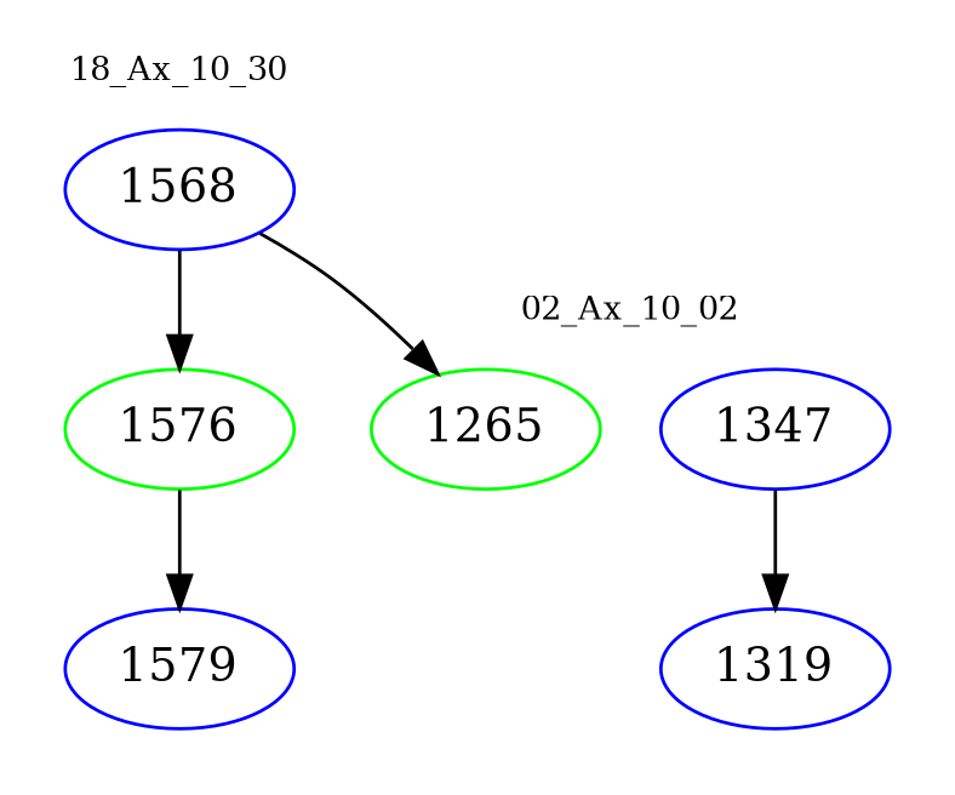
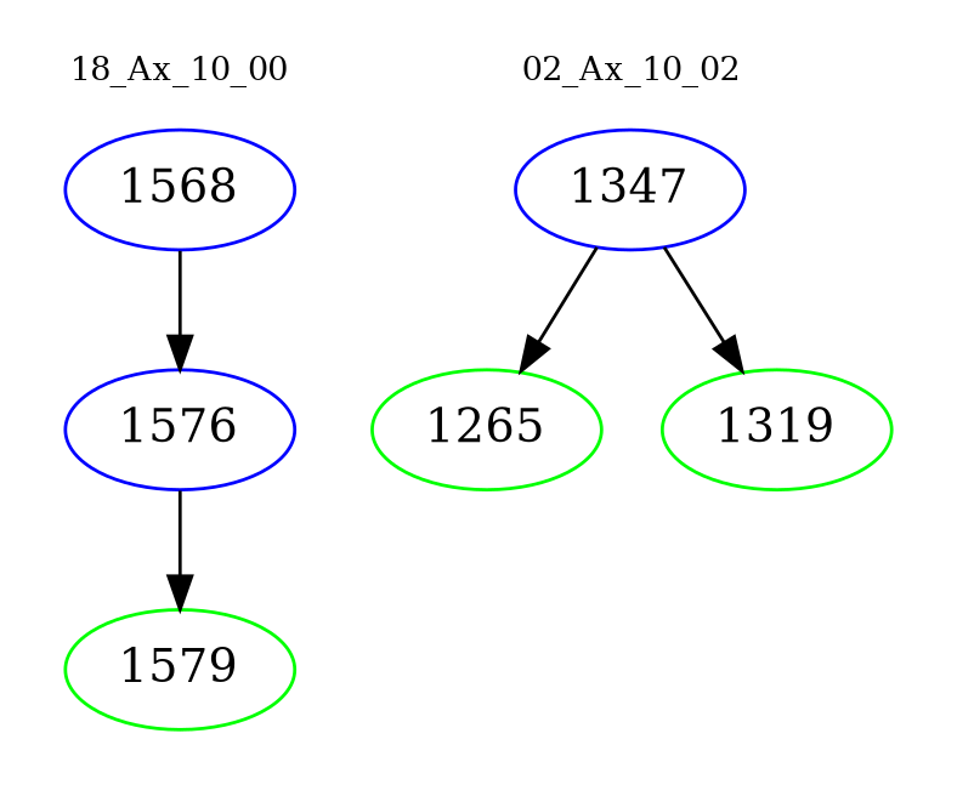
  digraph {
    node [color=blue]
    edge [color=black]
-   n1 [color=green label=1576]
+   n1 [label=1576]
    n2 [label=1568]
-   n3 [label=1579]
+   n3 [color=green label=1579]
    n4 [label=1347]
    n5 [color=green label=1265]
-   n6 [label=1319]
+   n6 [color=green label=1319]
    subgraph cluster_1 {
      color=white
      fontsize=10
-     label="18_Ax_10_30"
+     label="18_Ax_10_00"
      n1
      n2
      n3
    }
    subgraph cluster_2 {
      color=white
      fontsize=10
      label="02_Ax_10_02"
      n4
      n5
      n6
    }
    n1 -> n3
    n2 -> n1
-   n2 -> n5
+   n4 -> n5
    n4 -> n6
  }
